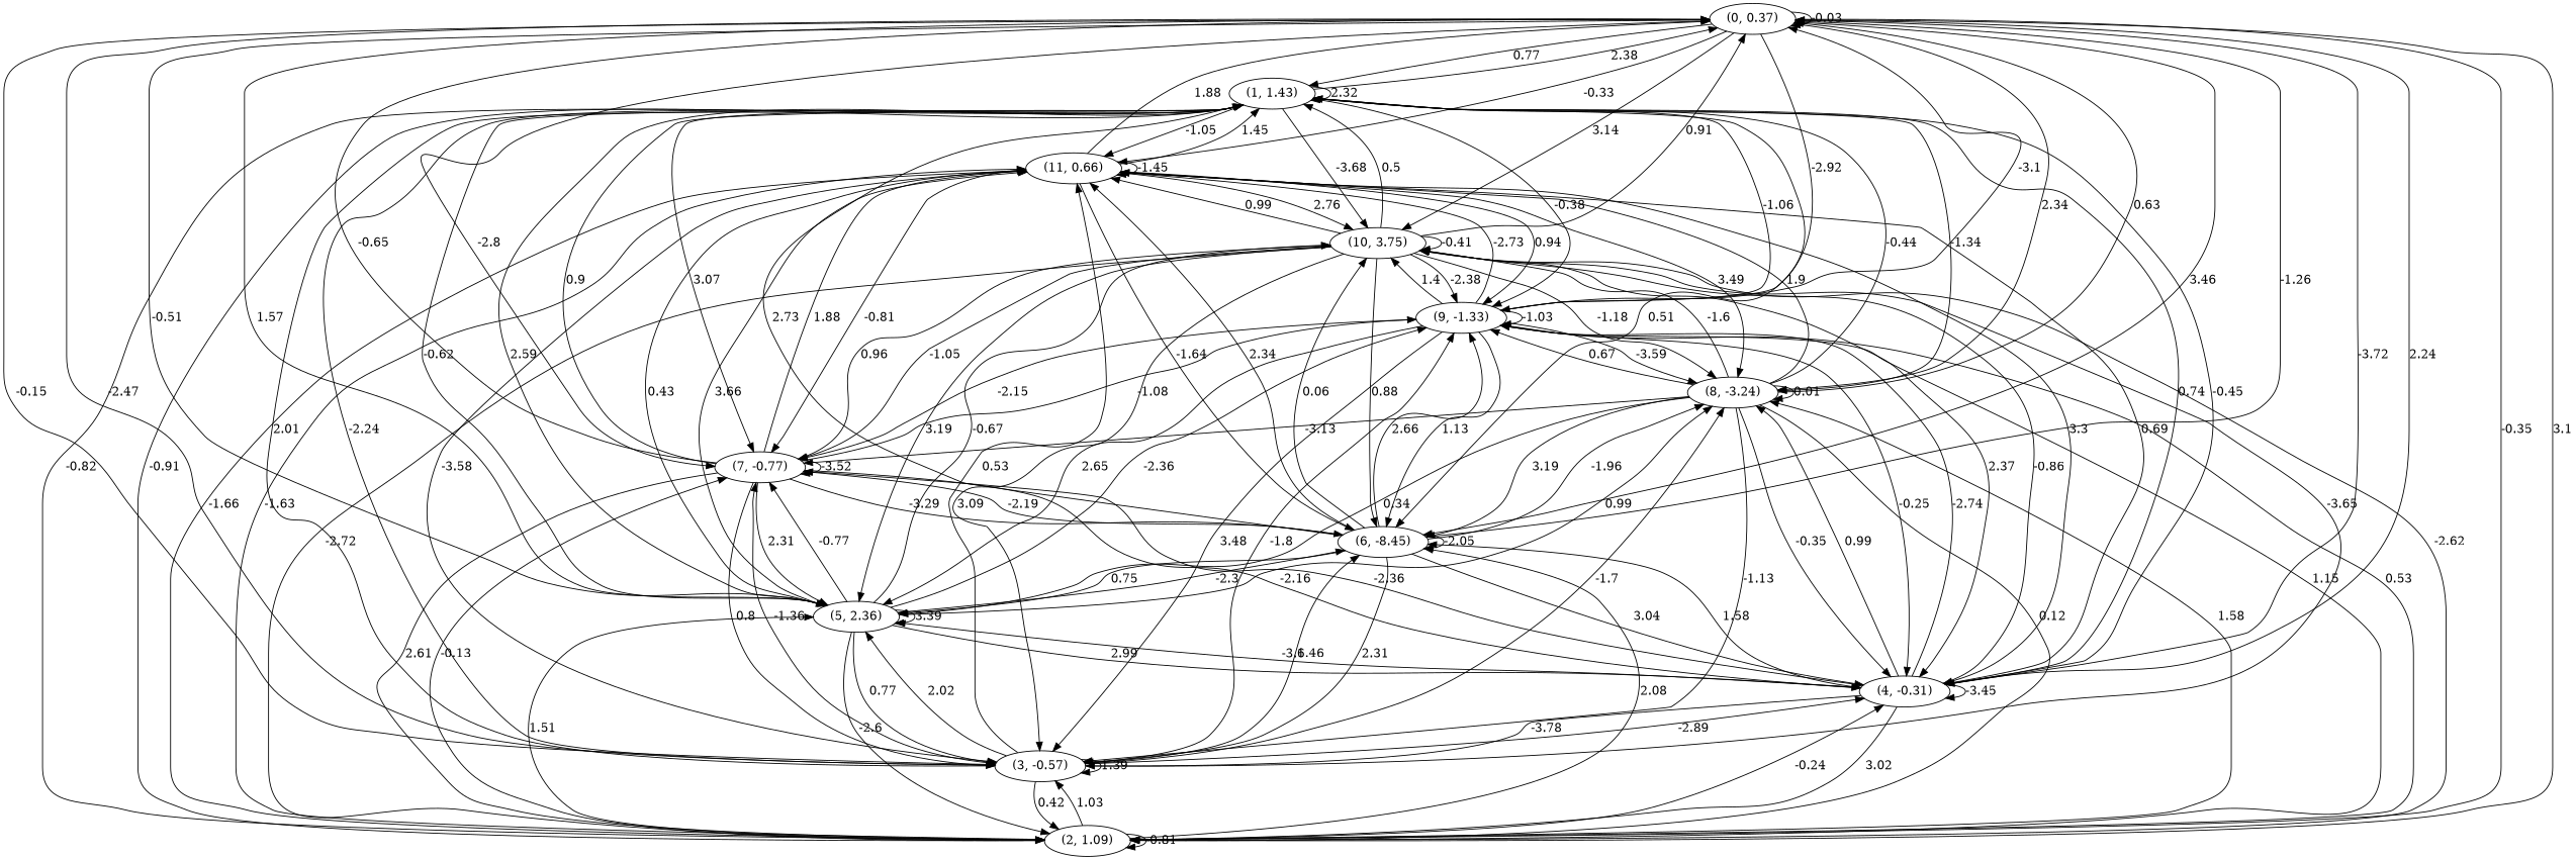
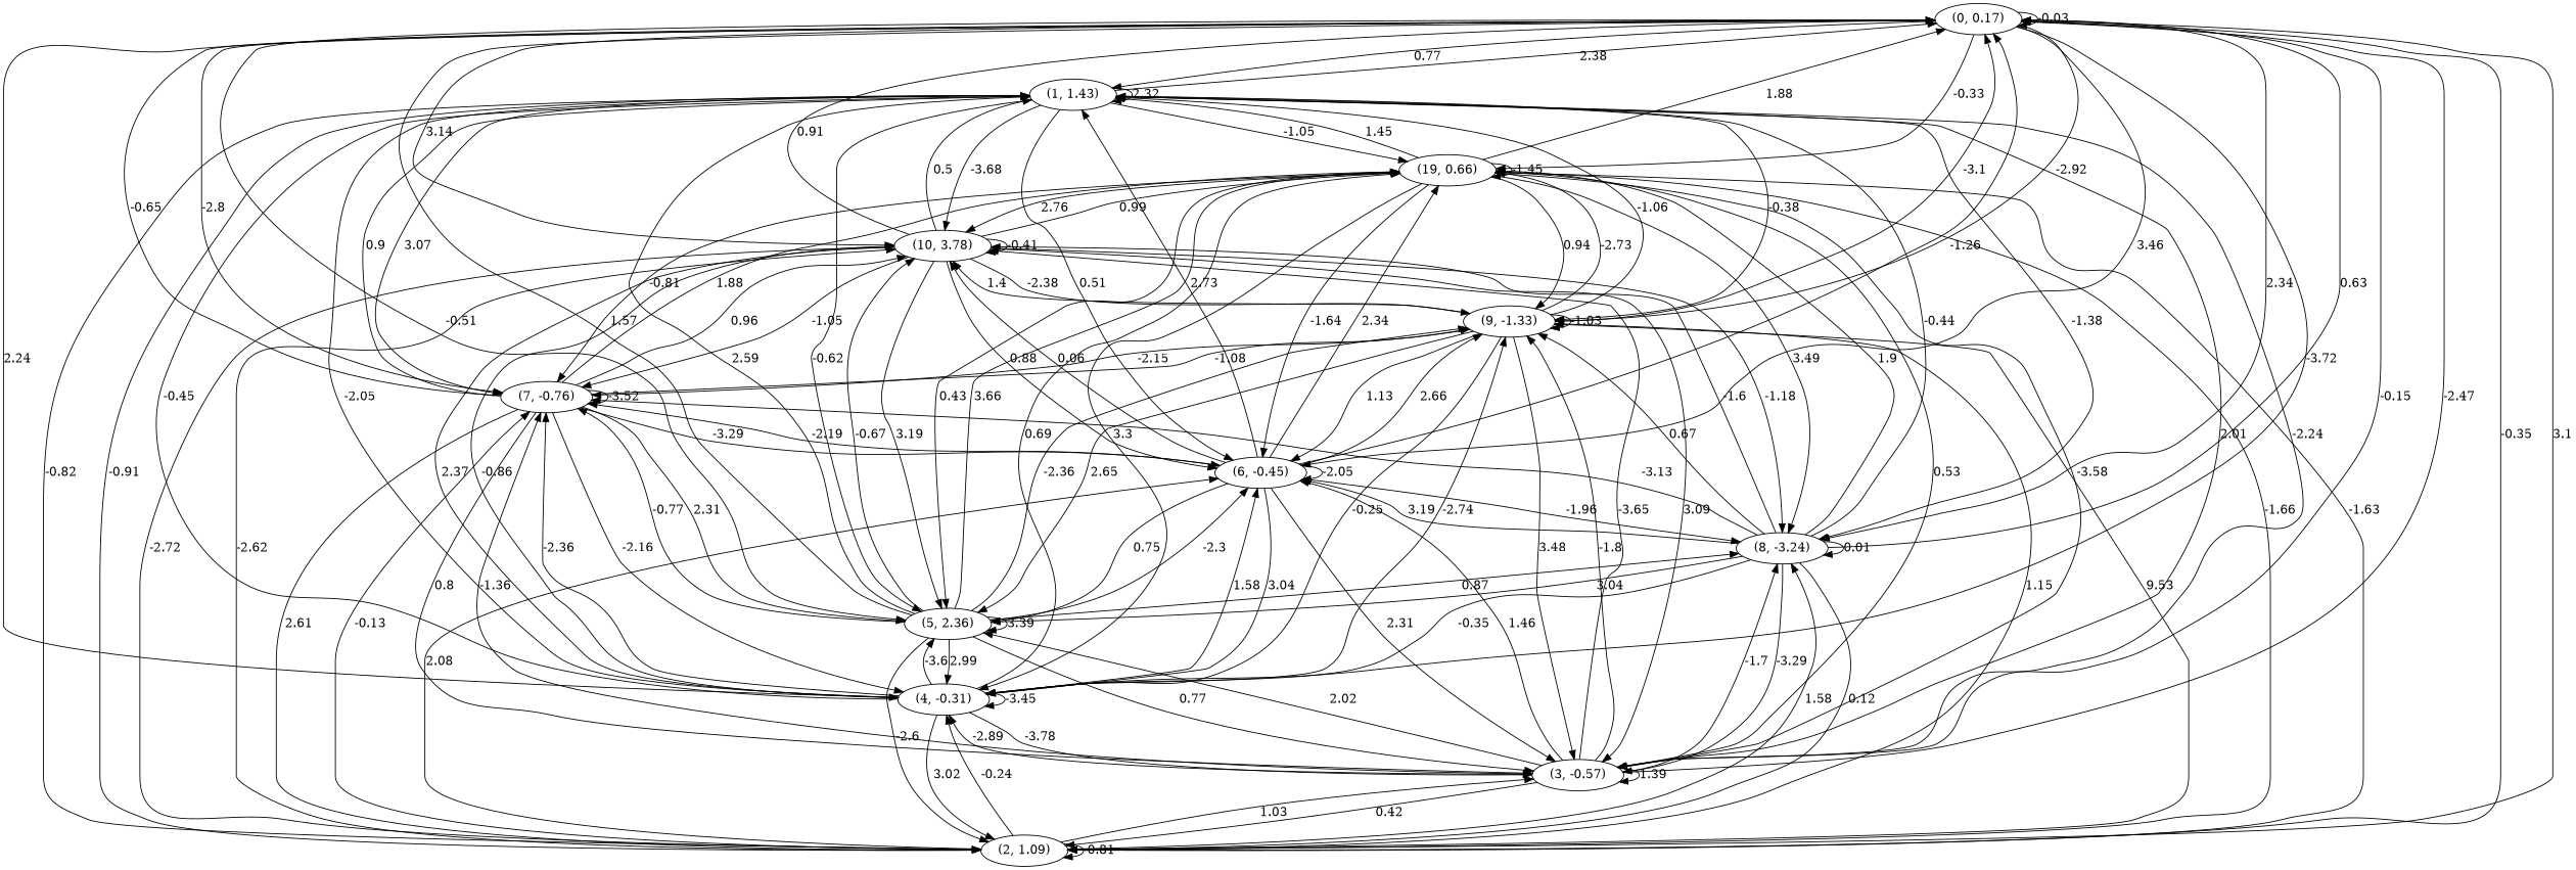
  digraph {
-   n1 [label="(0, 0.37)"]
+   n1 [label="(0, 0.17)"]
    n2 [label="(1, 1.43)"]
    n3 [label="(2, 1.09)"]
    n4 [label="(3, -0.57)"]
    n5 [label="(4, -0.31)"]
    n6 [label="(5, 2.36)"]
-   n7 [label="(6, -8.45)"]
-   n8 [label="(7, -0.77)"]
+   n7 [label="(6, -0.45)"]
+   n8 [label="(7, -0.76)"]
    n9 [label="(8, -3.24)"]
    n10 [label="(9, -1.33)"]
-   n11 [label="(10, 3.75)"]
-   n12 [label="(11, 0.66)"]
+   n11 [label="(10, 3.78)"]
+   n12 [label="(19, 0.66)"]
    n1 -> n1 [label=-0.03]
    n1 -> n2 [label=0.77]
    n1 -> n3 [label=-0.35]
    n1 -> n4 [label=-0.15]
    n1 -> n5 [label=-3.72]
    n1 -> n6 [label=-0.51]
    n1 -> n7 [label=3.46]
    n1 -> n8 [label=-2.8]
    n1 -> n9 [label=2.34]
    n1 -> n10 [label=-2.92]
    n1 -> n11 [label=3.14]
    n1 -> n12 [label=-0.33]
    n2 -> n1 [label=2.38]
    n2 -> n2 [label=2.32]
    n2 -> n3 [label=-0.82]
    n2 -> n4 [label=-2.24]
-   n2 -> n5 [label=0.74]
+   n2 -> n5 [label=-2.05]
    n2 -> n6 [label=-0.62]
    n2 -> n7 [label=0.51]
    n2 -> n8 [label=3.07]
-   n2 -> n9 [label=-1.34]
+   n2 -> n9 [label=-1.38]
    n2 -> n10 [label=-0.38]
    n2 -> n11 [label=-3.68]
    n2 -> n12 [label=-1.05]
    n3 -> n1 [label=3.1]
    n3 -> n2 [label=-0.91]
    n3 -> n3 [label=-0.81]
    n3 -> n4 [label=1.03]
    n3 -> n5 [label=-0.24]
-   n3 -> n6 [label=1.51]
    n3 -> n7 [label=2.08]
    n3 -> n8 [label=-0.13]
    n3 -> n9 [label=1.58]
-   n3 -> n10 [label=0.53]
+   n3 -> n10 [label=9.53]
    n3 -> n11 [label=-2.62]
    n3 -> n12 [label=-1.63]
    n4 -> n1 [label=-2.47]
    n4 -> n2 [label=2.01]
    n4 -> n3 [label=0.42]
    n4 -> n4 [label=1.39]
    n4 -> n5 [label=-2.89]
    n4 -> n6 [label=2.02]
    n4 -> n7 [label=1.46]
    n4 -> n8 [label=-1.36]
    n4 -> n9 [label=-1.7]
    n4 -> n10 [label=-1.8]
    n4 -> n11 [label=-3.65]
    n4 -> n12 [label=0.53]
    n5 -> n1 [label=2.24]
    n5 -> n2 [label=-0.45]
    n5 -> n3 [label=3.02]
    n5 -> n4 [label=-3.78]
    n5 -> n5 [label=-3.45]
    n5 -> n6 [label=-3.6]
    n5 -> n7 [label=1.58]
    n5 -> n8 [label=-2.36]
-   n5 -> n9 [label=0.99]
    n5 -> n10 [label=-2.74]
    n5 -> n11 [label=-0.86]
    n5 -> n12 [label=0.69]
    n6 -> n1 [label=1.57]
    n6 -> n2 [label=2.59]
    n6 -> n3 [label=-2.6]
    n6 -> n4 [label=0.77]
    n6 -> n5 [label=2.99]
    n6 -> n6 [label=3.39]
    n6 -> n7 [label=-2.3]
    n6 -> n8 [label=-0.77]
-   n6 -> n9 [label=0.99]
+   n6 -> n9 [label=0.87]
    n6 -> n10 [label=-2.36]
    n6 -> n11 [label=-0.67]
    n6 -> n12 [label=3.66]
    n7 -> n1 [label=-1.26]
    n7 -> n2 [label=2.73]
    n7 -> n4 [label=2.31]
    n7 -> n5 [label=3.04]
    n7 -> n6 [label=0.75]
    n7 -> n7 [label=-2.05]
    n7 -> n8 [label=-2.19]
    n7 -> n9 [label=-1.96]
    n7 -> n10 [label=2.66]
    n7 -> n11 [label=0.06]
    n7 -> n12 [label=2.34]
    n8 -> n1 [label=-0.65]
    n8 -> n2 [label=0.9]
    n8 -> n3 [label=2.61]
    n8 -> n4 [label=0.8]
    n8 -> n5 [label=-2.16]
    n8 -> n6 [label=2.31]
    n8 -> n7 [label=-3.29]
    n8 -> n8 [label=-3.52]
    n8 -> n10 [label=-1.08]
    n8 -> n11 [label=0.96]
    n8 -> n12 [label=1.88]
    n9 -> n1 [label=0.63]
    n9 -> n2 [label=-0.44]
    n9 -> n3 [label=0.12]
-   n9 -> n4 [label=-1.13]
+   n9 -> n4 [label=-3.29]
    n9 -> n5 [label=-0.35]
-   n9 -> n6 [label=0.34]
+   n9 -> n6 [label=3.04]
    n9 -> n7 [label=3.19]
    n9 -> n8 [label=-3.13]
    n9 -> n9 [label=0.01]
    n9 -> n10 [label=0.67]
    n9 -> n11 [label=-1.6]
    n9 -> n12 [label=1.9]
    n10 -> n1 [label=-3.1]
    n10 -> n2 [label=-1.06]
    n10 -> n3 [label=1.15]
    n10 -> n4 [label=3.48]
    n10 -> n5 [label=-0.25]
    n10 -> n6 [label=2.65]
    n10 -> n7 [label=1.13]
    n10 -> n8 [label=-2.15]
-   n10 -> n9 [label=-3.59]
    n10 -> n10 [label=-1.03]
    n10 -> n11 [label=1.4]
    n10 -> n12 [label=-2.73]
    n11 -> n1 [label=0.91]
    n11 -> n2 [label=0.5]
    n11 -> n3 [label=-2.72]
    n11 -> n4 [label=3.09]
    n11 -> n5 [label=2.37]
    n11 -> n6 [label=3.19]
    n11 -> n7 [label=0.88]
    n11 -> n8 [label=-1.05]
    n11 -> n9 [label=-1.18]
    n11 -> n10 [label=-2.38]
    n11 -> n11 [label=-0.41]
    n11 -> n12 [label=0.99]
    n12 -> n1 [label=1.88]
    n12 -> n2 [label=1.45]
    n12 -> n3 [label=-1.66]
    n12 -> n4 [label=-3.58]
    n12 -> n5 [label=3.3]
    n12 -> n6 [label=0.43]
    n12 -> n7 [label=-1.64]
    n12 -> n8 [label=-0.81]
    n12 -> n9 [label=3.49]
    n12 -> n10 [label=0.94]
    n12 -> n11 [label=2.76]
    n12 -> n12 [label=-1.45]
  }
